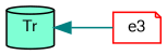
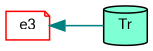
  digraph {
    rankdir=LR
    node [fontname=FreeSans fontsize=10 style=filled]
    n1 [color=black fillcolor=aquamarine fontcolor=black height=0.2 label=Tr shape=cylinder width=0.4]
    n2 [color=red height=0.2 label=e3 shape=note width=0.4 fillcolor=white]
-   n1 -> n2 [color=teal dir=back fontname=FreeSans fontsize=10 labelfontname=FreeSans labelfontsize=10 style=solid]
+   n2 -> n1 [color=teal dir=back fontname=FreeSans fontsize=10 labelfontname=FreeSans labelfontsize=10 style=solid]
  }
